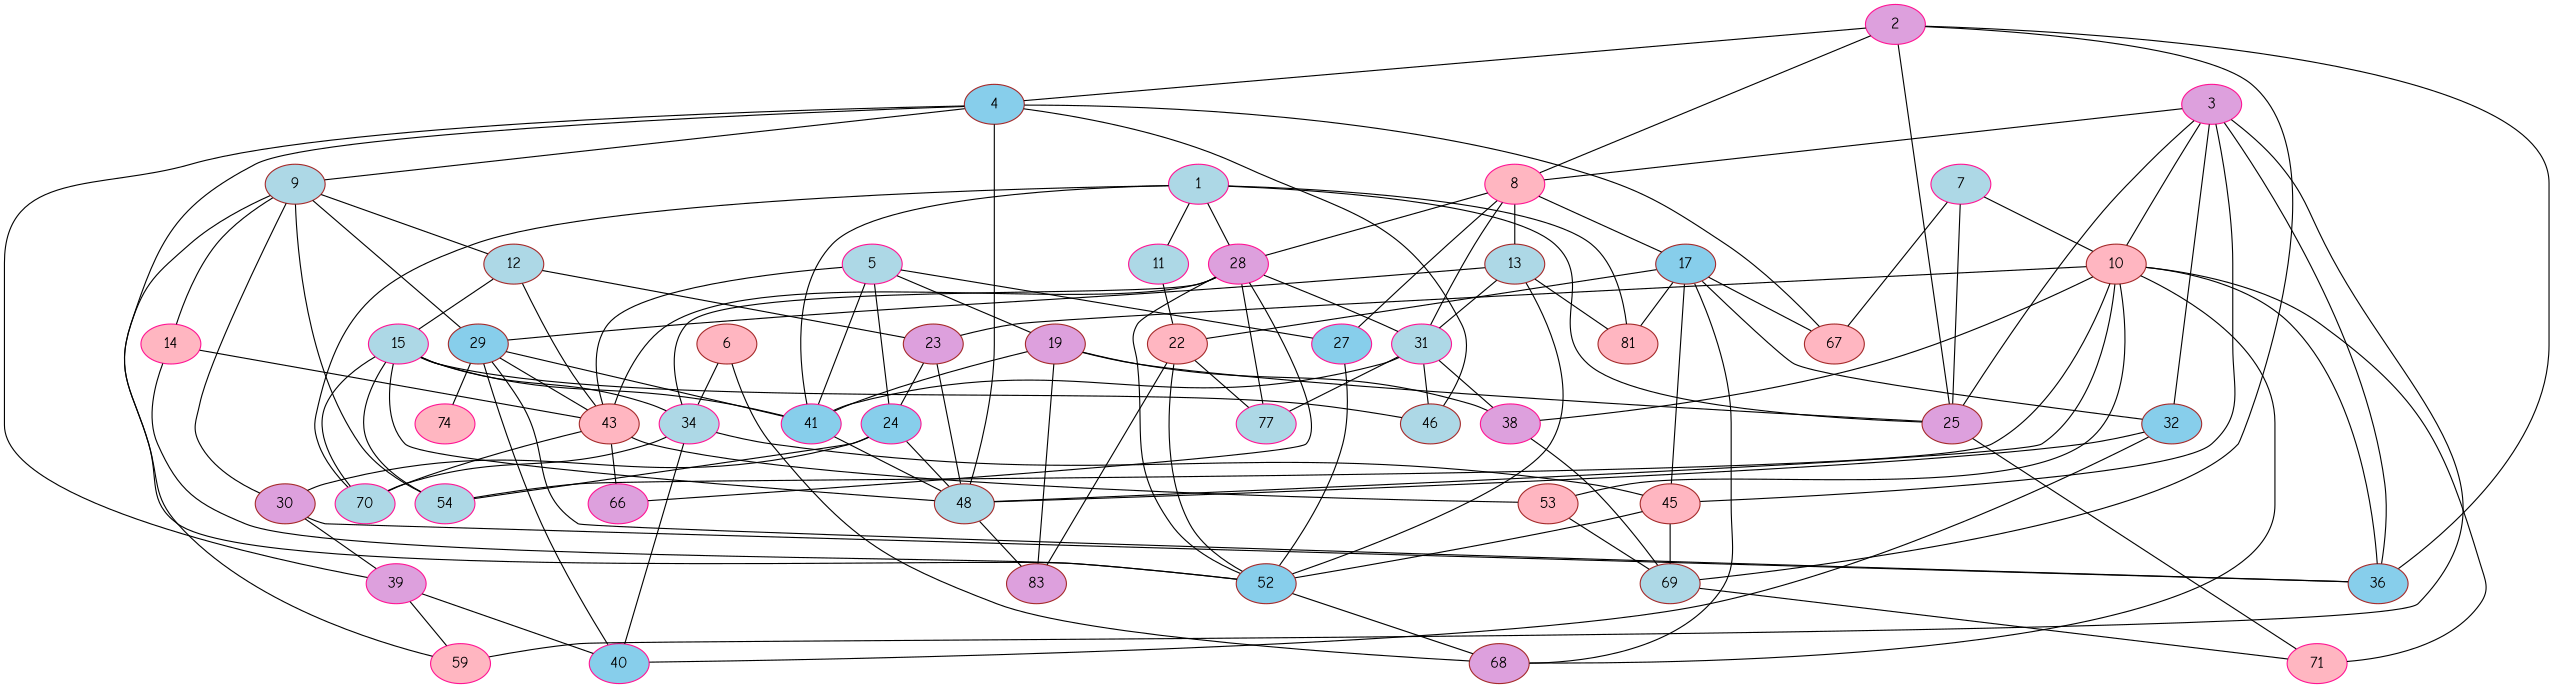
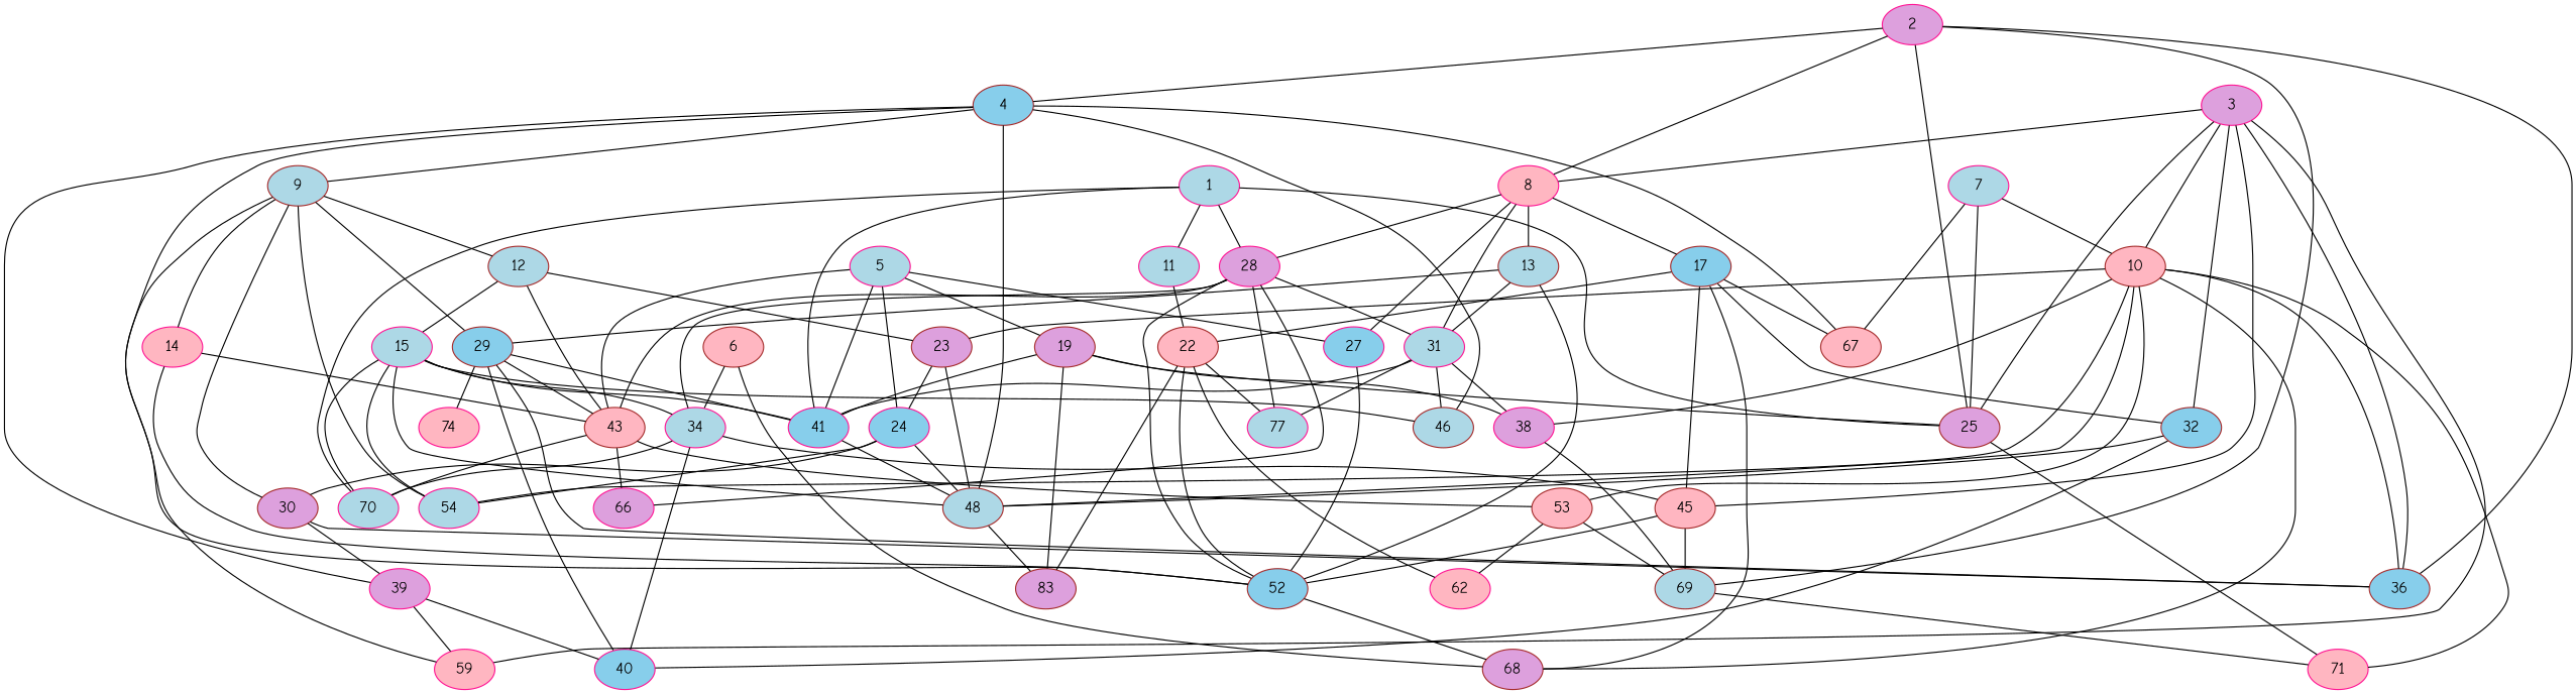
  graph {
    fontname="Comic Neue"
    node [color=deeppink fillcolor=lightblue fontname="Comic Neue" style=filled]
    edge [fontname="Comic Neue"]
    1 [super="+21"]
    11
    25 [color=brown fillcolor=plum]
    28 [fillcolor=plum super="+51"]
    41 [fillcolor=skyblue super="+75"]
    70
-   81 [color=brown fillcolor=lightpink]
    22 [color=brown fillcolor=lightpink super="+44"]
    71 [fillcolor=lightpink]
    52 [color=brown fillcolor=skyblue super="+56"]
    43 [color=brown fillcolor=lightpink super="+63"]
    34 [super="+76"]
    31 [super="+47"]
    77
    66 [fillcolor=plum]
    48 [color=brown super="+60"]
    2 [fillcolor=plum super="+61"]
    4 [color=brown fillcolor=skyblue super="+26"]
    8 [fillcolor=lightpink super="+65"]
    36 [color=brown fillcolor=skyblue]
    69 [color=brown super="+73"]
    9 [color=brown super="+58"]
    39 [fillcolor=plum super="+64"]
    46 [color=brown]
    67 [color=brown fillcolor=lightpink]
    27 [fillcolor=skyblue]
    13 [color=brown super="+18"]
    17 [color=brown fillcolor=skyblue super="+42"]
    3 [fillcolor=plum super="+16"]
    10 [color=brown fillcolor=lightpink super="+82"]
    32 [color=brown fillcolor=skyblue super="+50"]
    45 [color=brown fillcolor=lightpink super="+79"]
    59 [fillcolor=lightpink]
    68 [color=brown fillcolor=plum]
    54 [super="+57"]
    23 [color=brown fillcolor=plum super="+80"]
    38 [fillcolor=plum super="+49"]
    53 [color=brown fillcolor=lightpink]
    40 [fillcolor=skyblue]
    12 [color=brown]
    14 [fillcolor=lightpink]
    29 [color=brown fillcolor=skyblue super="+78"]
    30 [color=brown fillcolor=plum]
    83 [color=brown fillcolor=plum]
    5 [super="+33"]
    19 [color=brown fillcolor=plum super="+35"]
    24 [fillcolor=skyblue super="+55"]
    6 [color=brown fillcolor=lightpink]
    7 [super="+20"]
    15 [super="+72"]
    74 [fillcolor=lightpink]
+   62 [fillcolor=lightpink]
    1 -- 11
    1 -- 25
    1 -- 28
    1 -- 41
    1 -- 70
-   1 -- 81
    11 -- 22
    25 -- 71
    28 -- 52
    28 -- 43 [weight=2]
    28 -- 34
    28 -- 31
    28 -- 77
    28 -- 66
    41 -- 48
    22 -- 52
    22 -- 77
    22 -- 83
+   22 -- 62
    52 -- 68
    43 -- 70
    43 -- 66
    43 -- 53
    34 -- 70
    34 -- 45
    34 -- 40
    31 -- 41
    31 -- 77
    31 -- 46
    31 -- 38
    48 -- 83
    2 -- 25
    2 -- 4
    2 -- 8
    2 -- 36
    2 -- 69
    4 -- 52
    4 -- 48
    4 -- 9
    4 -- 39
    4 -- 46
    4 -- 67
    8 -- 28
    8 -- 31
    8 -- 27
    8 -- 13
    8 -- 17
    69 -- 71
    9 -- 59
    9 -- 54
    9 -- 12
    9 -- 14
    9 -- 29
    9 -- 30
    39 -- 59
    39 -- 40
    27 -- 52
-   13 -- 81
    13 -- 52
    13 -- 31
    13 -- 29
-   17 -- 81
    17 -- 22 [weight=2]
    17 -- 67
    17 -- 32
    17 -- 45
    17 -- 68
    3 -- 25
    3 -- 8
    3 -- 36
    3 -- 10
    3 -- 32
    3 -- 45
    3 -- 59 [weight=2]
    10 -- 71
    10 -- 48
    10 -- 36
    10 -- 68
    10 -- 54
    10 -- 23
    10 -- 38
    10 -- 53
    32 -- 48
    32 -- 40
    45 -- 52
    45 -- 69
    23 -- 48
    23 -- 24
    38 -- 69
    53 -- 69
+   53 -- 62
    12 -- 43
    12 -- 23
    12 -- 15
    14 -- 52
    14 -- 43
    29 -- 41
    29 -- 43
    29 -- 36
    29 -- 40
    29 -- 74
    30 -- 36
    30 -- 39
    5 -- 41
    5 -- 43
    5 -- 27
    5 -- 19
    5 -- 24
    19 -- 25
    19 -- 41
    19 -- 38
    19 -- 83
    24 -- 48
    24 -- 54
    24 -- 30
    6 -- 34
    6 -- 68
    7 -- 25
    7 -- 67
    7 -- 10
    15 -- 41
    15 -- 70
    15 -- 34
    15 -- 48
    15 -- 46
    15 -- 54
  }
